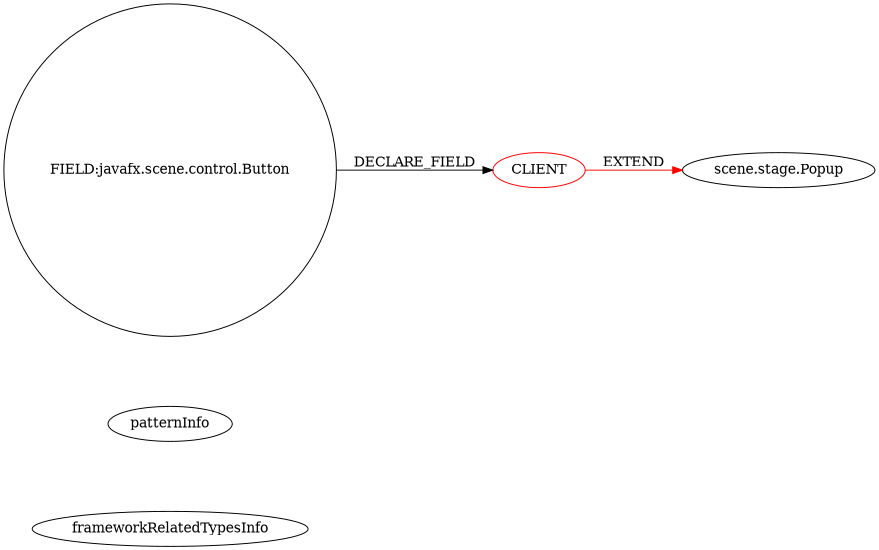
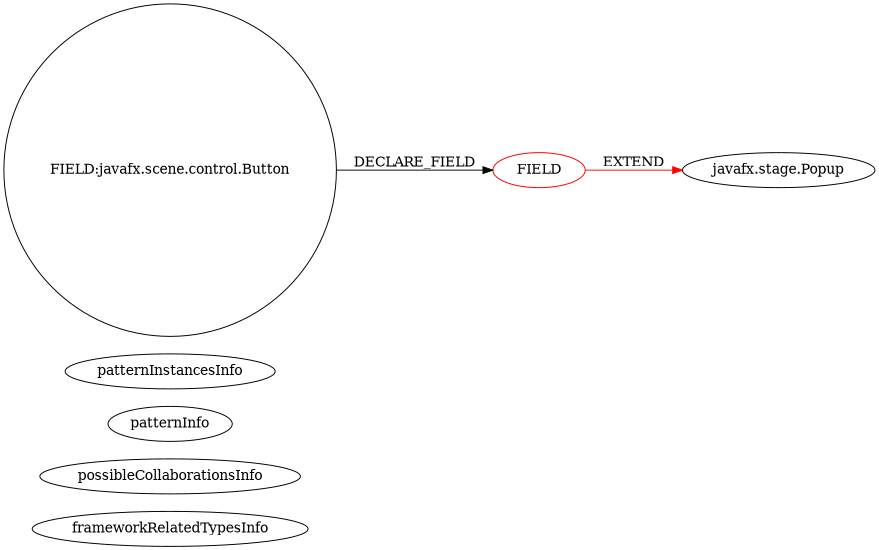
  digraph {
    rankdir=LR
    frameworkRelatedTypesInfo [0="javafx.stage.Popup"]
+   possibleCollaborationsInfo
    patternInfo [frequency=3.0 patternRootClient=0]
-   n5 [isFrameworkType=false label="scene.stage.Popup" vertexType=FRAMEWORK_CLASS_TYPE]
-   n6 [color=red isFrameworkType=false label=CLIENT vertexType=ROOT_CLIENT_CLASS_DECLARATION]
+   patternInstancesInfo [0="sushkrish-CityLife~/sushkrish-CityLife/CityLife-master/src/view/MarketView.java~MarketView~4333" 1="sushkrish-CityLife~/sushkrish-CityLife/CityLife-master/src/view/SelectHome.java~SelectHome~4329" 2="sushkrish-CityLife~/sushkrish-CityLife/CityLife-master/src/view/SelectWork.java~SelectWork~4347"]
+   n5 [isFrameworkType=false label="javafx.stage.Popup" vertexType=FRAMEWORK_CLASS_TYPE]
+   n6 [color=red isFrameworkType=false label=FIELD vertexType=ROOT_CLIENT_CLASS_DECLARATION]
    n7 [isFrameworkType=false label="FIELD:javafx.scene.control.Button" shape=circle vertexType=FIELD_DECLARATION]
    n6 -> n5 [color=red label=EXTEND]
    n7 -> n6 [label=DECLARE_FIELD]
  }
